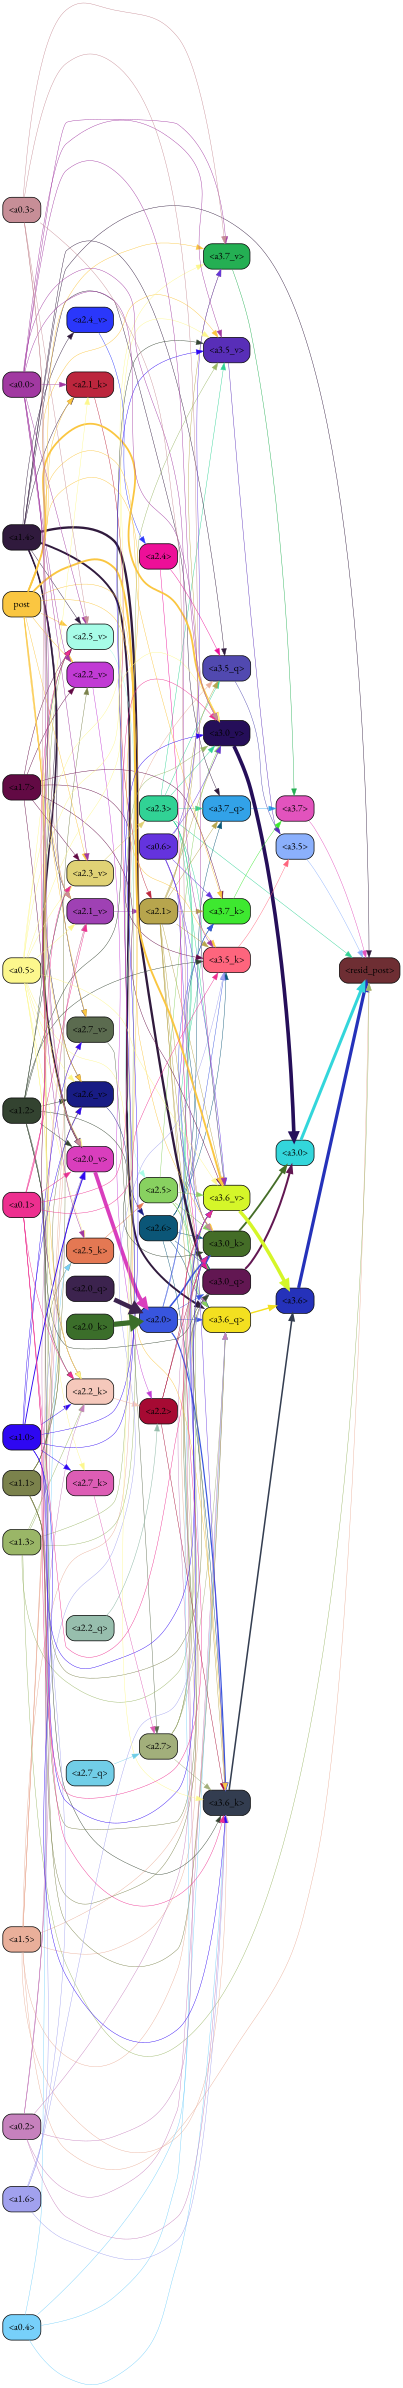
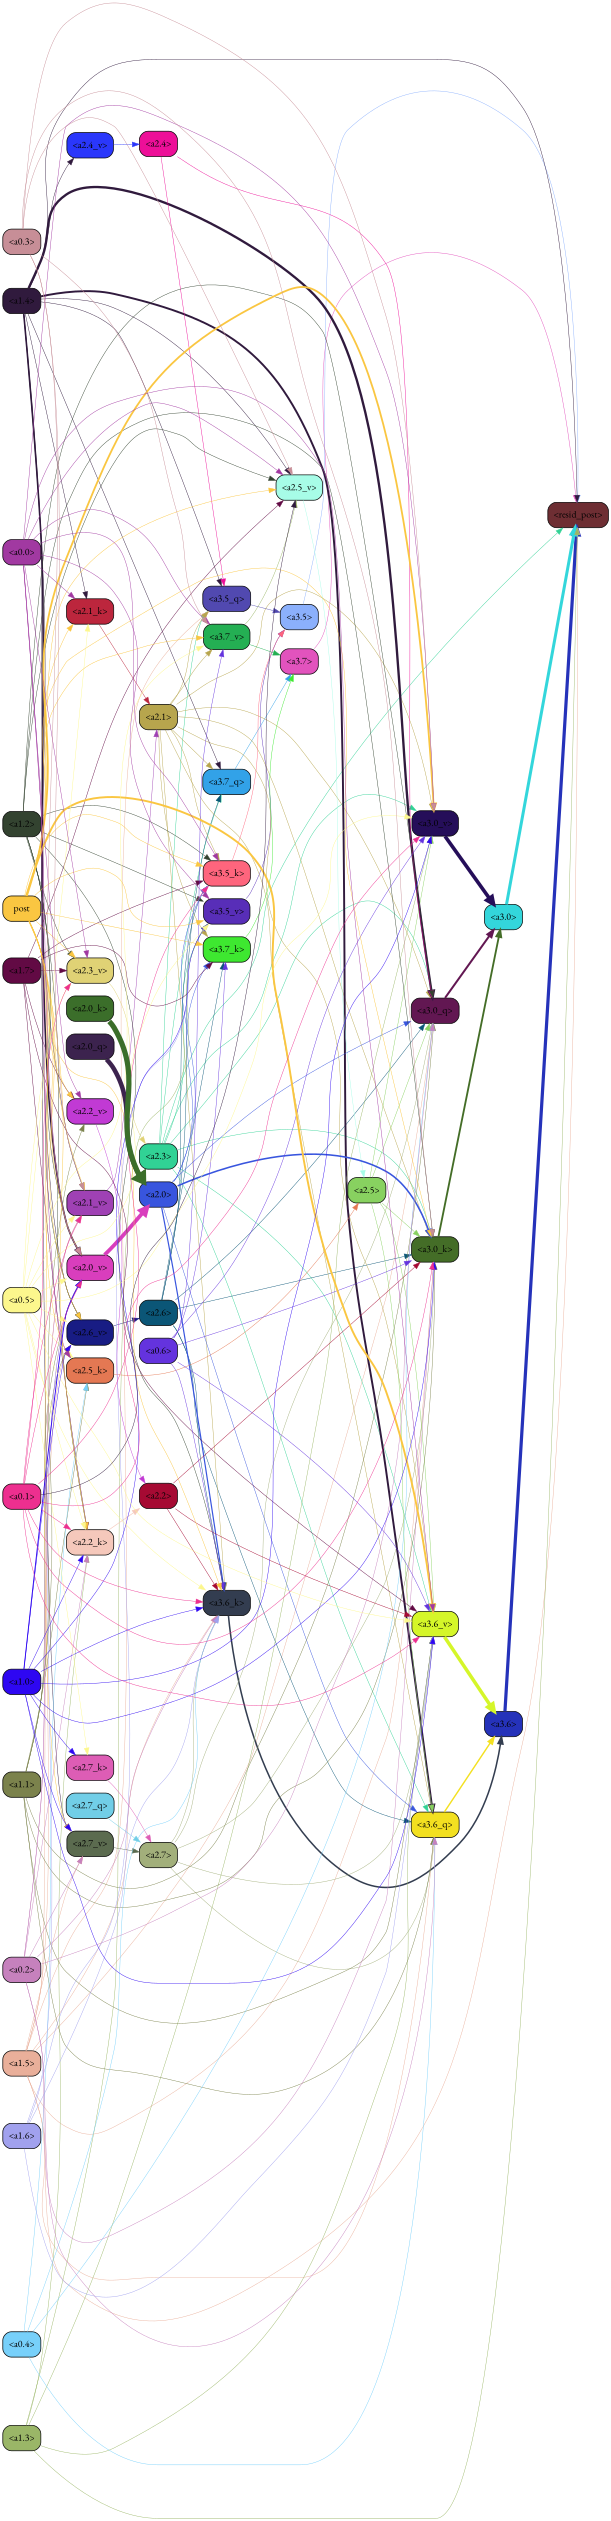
  strict digraph {
    fontname="EB Garamond"
    rankdir=LR
    splines=true
    node [color=black fontname="EB Garamond" shape=box style="filled, rounded"]
    edge [color="#fac641" fontname="EB Garamond" penwidth=0.6]
    "<a3.7>" [fillcolor="#e253bd"]
    "<resid_post>" [fillcolor="#6e2e33"]
    "<a3.6>" [fillcolor="#2532ba"]
    "<a3.5>" [fillcolor="#8bb0fc"]
    "<a3.0>" [fillcolor="#33d6db"]
    "<a2.3>" [fillcolor="#31d295"]
    "<a3.7_q>" [fillcolor="#32a2e8"]
    "<a3.6_q>" [fillcolor="#f3e020"]
    "<a3.5_q>" [fillcolor="#5149b0"]
    "<a3.0_q>" [fillcolor="#621752"]
    "<a3.0_k>" [fillcolor="#446d27"]
    "<a3.6_v>" [fillcolor="#d5f629"]
    "<a3.5_v>" [fillcolor="#582eb8"]
    "<a3.0_v>" [fillcolor="#250e59"]
    "<a1.5>" [fillcolor="#e9af9a"]
    "<a3.6_k>" [fillcolor="#333d50"]
    "<a2.7_v>" [fillcolor="#5b6b4f"]
    "<a2.6_v>" [fillcolor="#181c84"]
    "<a2.1_v>" [fillcolor="#9f41b4"]
    "<a2.7>" [fillcolor="#a2af7b"]
    "<a2.6>" [fillcolor="#0b5677"]
    "<a2.1>" [fillcolor="#b7a54d"]
    "<a3.7_k>" [fillcolor="#3ee830"]
    "<a3.5_k>" [fillcolor="#fe657d"]
    "<a3.7_v>" [fillcolor="#24af53"]
    "<a1.4>" [fillcolor="#301a3d"]
    "<a2.1_k>" [fillcolor="#bc263d"]
    "<a2.5_v>" [fillcolor="#a7fce7"]
    "<a2.4_v>" [fillcolor="#2a37fb"]
    "<a2.0_v>" [fillcolor="#d93ebd"]
    "<a2.5>" [fillcolor="#88d160"]
    "<a2.4>" [fillcolor="#ed0f98"]
    "<a2.0>" [fillcolor="#3855de"]
    "<a1.3>" [fillcolor="#9ab667"]
    "<a2.2_k>" [fillcolor="#f5c8bb"]
    "<a2.2>" [fillcolor="#a60a33"]
    "<a1.1>" [fillcolor="#7b824c"]
    "<a2.5_k>" [fillcolor="#e47853"]
    "<a2.2_v>" [fillcolor="#c13ad4"]
    "<a0.4>" [fillcolor="#77d0fa"]
    "<a0.2>" [fillcolor="#c681bd"]
    "<a1.2>" [fillcolor="#334330"]
    "<a2.3_v>" [fillcolor="#e0d275"]
    "<a1.7>" [fillcolor="#620a44"]
    "<a0.6>" [fillcolor="#6433de"]
    n46 [fillcolor="#fac641" label=post]
    "<a1.6>" [fillcolor="#a1a1ee"]
    "<a1.0>" [fillcolor="#2e07f2"]
    "<a2.7_k>" [fillcolor="#dd5db5"]
    "<a0.5>" [fillcolor="#fcf78d"]
    "<a0.1>" [fillcolor="#ed2f8f"]
    "<a0.0>" [fillcolor="#a139a1"]
    "<a0.3>" [fillcolor="#c78e97"]
    "<a2.7_q>" [fillcolor="#71cee7"]
-   "<a2.2_q>" [fillcolor="#97bead"]
    "<a2.0_q>" [fillcolor="#3c234e"]
    "<a2.0_k>" [fillcolor="#3b6e2a"]
    "<a3.7>" -> "<resid_post>" [color="#e253bd" penwidth=0.6239100098609924]
    "<a3.6>" -> "<resid_post>" [color="#2532ba" penwidth=4.569062113761902]
    "<a3.5>" -> "<resid_post>" [color="#8bb0fc"]
    "<a3.0>" -> "<resid_post>" [color="#33d6db" penwidth=4.283544182777405]
    "<a2.3>" -> "<resid_post>" [color="#31d295"]
    "<a2.3>" -> "<a3.7_q>" [color="#31d295"]
    "<a2.3>" -> "<a3.6_q>" [color="#31d295"]
    "<a2.3>" -> "<a3.5_q>" [color="#31d295"]
    "<a2.3>" -> "<a3.0_q>" [color="#31d295"]
    "<a2.3>" -> "<a3.0_k>" [color="#31d295"]
    "<a2.3>" -> "<a3.6_v>" [color="#31d295"]
    "<a2.3>" -> "<a3.5_v>" [color="#31d295"]
    "<a2.3>" -> "<a3.0_v>" [color="#31d295"]
    "<a3.7_q>" -> "<a3.7>" [color="#32a2e8"]
    "<a3.6_q>" -> "<a3.6>" [color="#f3e020" penwidth=2.0344843566417694]
    "<a3.5_q>" -> "<a3.5>" [color="#5149b0"]
    "<a3.0_q>" -> "<a3.0>" [color="#621752" penwidth=2.863015294075012]
    "<a3.0_k>" -> "<a3.0>" [color="#446d27" penwidth=2.6323853135108948]
    "<a3.6_v>" -> "<a3.6>" [color="#d5f629" penwidth=4.972373723983765]
    "<a3.5_v>" -> "<a3.5>" [color="#582eb8"]
    "<a3.0_v>" -> "<a3.0>" [color="#250e59" penwidth=5.1638524532318115]
    "<a1.5>" -> "<resid_post>" [color="#e9af9a"]
    "<a1.5>" -> "<a3.6_q>" [color="#e9af9a"]
    "<a1.5>" -> "<a3.5_q>" [color="#e9af9a"]
    "<a1.5>" -> "<a3.0_q>" [color="#e9af9a"]
    "<a1.5>" -> "<a3.0_k>" [color="#e9af9a"]
    "<a1.5>" -> "<a3.6_k>" [color="#e9af9a"]
    "<a1.5>" -> "<a2.7_v>" [color="#e9af9a"]
    "<a1.5>" -> "<a2.6_v>" [color="#e9af9a"]
    "<a1.5>" -> "<a2.1_v>" [color="#e9af9a"]
    "<a3.6_k>" -> "<a3.6>" [color="#333d50" penwidth=2.1770318150520325]
    "<a2.7_v>" -> "<a2.7>" [color="#5b6b4f"]
    "<a2.6_v>" -> "<a2.6>" [color="#181c84"]
    "<a2.1_v>" -> "<a2.1>" [color="#9f41b4"]
    "<a2.7>" -> "<a3.6_q>" [color="#a2af7b"]
    "<a2.7>" -> "<a3.0_q>" [color="#a2af7b"]
    "<a2.7>" -> "<a3.0_k>" [color="#a2af7b"]
    "<a2.7>" -> "<a3.6_v>" [color="#a2af7b"]
    "<a2.7>" -> "<a3.6_k>" [color="#a2af7b"]
    "<a2.6>" -> "<a3.7_q>" [color="#0b5677"]
    "<a2.6>" -> "<a3.6_q>" [color="#0b5677"]
    "<a2.6>" -> "<a3.0_q>" [color="#0b5677"]
    "<a2.6>" -> "<a3.0_k>" [color="#0b5677"]
    "<a2.6>" -> "<a3.6_k>" [color="#0b5677"]
    "<a2.6>" -> "<a3.7_k>" [color="#0b5677"]
    "<a2.6>" -> "<a3.5_k>" [color="#0b5677"]
    "<a2.1>" -> "<a3.7_q>" [color="#b7a54d"]
    "<a2.1>" -> "<a3.6_q>" [color="#b7a54d"]
    "<a2.1>" -> "<a3.5_q>" [color="#b7a54d"]
    "<a2.1>" -> "<a3.0_q>" [color="#b7a54d"]
    "<a2.1>" -> "<a3.0_k>" [color="#b7a54d"]
    "<a2.1>" -> "<a3.6_v>" [color="#b7a54d"]
    "<a2.1>" -> "<a3.0_v>" [color="#b7a54d"]
    "<a2.1>" -> "<a3.6_k>" [color="#b7a54d"]
    "<a2.1>" -> "<a3.7_k>" [color="#b7a54d"]
    "<a2.1>" -> "<a3.5_k>" [color="#b7a54d"]
    "<a2.1>" -> "<a3.7_v>" [color="#b7a54d"]
    "<a3.7_k>" -> "<a3.7>" [color="#3ee830"]
    "<a3.5_k>" -> "<a3.5>" [color="#fe657d"]
    "<a3.7_v>" -> "<a3.7>" [color="#24af53"]
    "<a1.4>" -> "<resid_post>" [color="#301a3d"]
    "<a1.4>" -> "<a3.7_q>" [color="#301a3d"]
    "<a1.4>" -> "<a3.6_q>" [color="#301a3d" penwidth=2.7536282539367676]
    "<a1.4>" -> "<a3.5_q>" [color="#301a3d"]
    "<a1.4>" -> "<a3.0_q>" [color="#301a3d" penwidth=3.3369133472442627]
    "<a1.4>" -> "<a2.7_v>" [color="#301a3d"]
    "<a1.4>" -> "<a2.6_v>" [color="#301a3d"]
    "<a1.4>" -> "<a2.1_v>" [color="#301a3d"]
    "<a1.4>" -> "<a2.1_k>" [color="#301a3d"]
    "<a1.4>" -> "<a2.5_v>" [color="#301a3d"]
    "<a1.4>" -> "<a2.4_v>" [color="#301a3d"]
    "<a1.4>" -> "<a2.0_v>" [color="#301a3d" penwidth=2.2818827629089355]
    "<a2.1_k>" -> "<a2.1>" [color="#bc263d"]
    "<a2.5_v>" -> "<a2.5>" [color="#a7fce7"]
    "<a2.4_v>" -> "<a2.4>" [color="#2a37fb"]
    "<a2.0_v>" -> "<a2.0>" [color="#d93ebd" penwidth=5.395828627049923]
    "<a2.5>" -> "<a3.6_q>" [color="#88d160"]
    "<a2.5>" -> "<a3.0_q>" [color="#88d160"]
    "<a2.5>" -> "<a3.0_k>" [color="#88d160"]
    "<a2.5>" -> "<a3.6_v>" [color="#88d160"]
    "<a2.5>" -> "<a3.0_v>" [color="#88d160"]
    "<a2.4>" -> "<a3.5_q>" [color="#ed0f98"]
    "<a2.4>" -> "<a3.0_q>" [color="#ed0f98"]
    "<a2.0>" -> "<a3.6_q>" [color="#3855de"]
    "<a2.0>" -> "<a3.0_q>" [color="#3855de"]
    "<a2.0>" -> "<a3.0_k>" [color="#3855de" penwidth=2.239806979894638]
    "<a2.0>" -> "<a3.6_k>" [color="#3855de" penwidth=1.7047871947288513]
    "<a2.0>" -> "<a3.7_k>" [color="#3855de"]
    "<a2.0>" -> "<a3.5_k>" [color="#3855de"]
    "<a1.3>" -> "<resid_post>" [color="#9ab667"]
    "<a1.3>" -> "<a3.6_v>" [color="#9ab667"]
    "<a1.3>" -> "<a3.5_v>" [color="#9ab667"]
    "<a1.3>" -> "<a3.0_v>" [color="#9ab667"]
-   "<a1.3>" -> "<a2.5_v>" [color="#9ab667"]
+   "<a3.7_v>" -> "<a2.5_v>" [color="#9ab667"]
    "<a1.3>" -> "<a2.2_k>" [color="#9ab667"]
    "<a2.2_k>" -> "<a2.2>" [color="#f5c8bb" penwidth=0.8810110092163086]
    "<a2.2>" -> "<a3.0_k>" [color="#a60a33"]
    "<a2.2>" -> "<a3.6_v>" [color="#a60a33"]
    "<a2.2>" -> "<a3.6_k>" [color="#a60a33"]
    "<a1.1>" -> "<a3.6_q>" [color="#7b824c"]
    "<a1.1>" -> "<a3.0_q>" [color="#7b824c"]
    "<a1.1>" -> "<a3.0_k>" [color="#7b824c"]
    "<a1.1>" -> "<a3.6_v>" [color="#7b824c"]
    "<a1.1>" -> "<a2.6_v>" [color="#7b824c"]
    "<a1.1>" -> "<a2.0_v>" [color="#7b824c"]
    "<a1.1>" -> "<a2.5_k>" [color="#7b824c"]
    "<a1.1>" -> "<a2.2_v>" [color="#7b824c"]
    "<a2.5_k>" -> "<a2.5>" [color="#e47853"]
    "<a2.2_v>" -> "<a2.2>" [color="#c13ad4"]
    "<a0.4>" -> "<a3.6_q>" [color="#77d0fa"]
    "<a0.4>" -> "<a3.0_q>" [color="#77d0fa"]
    "<a0.4>" -> "<a3.6_k>" [color="#77d0fa"]
    "<a0.4>" -> "<a2.5_k>" [color="#77d0fa"]
    "<a0.2>" -> "<a3.6_q>" [color="#c681bd"]
    "<a0.2>" -> "<a3.0_q>" [color="#c681bd"]
    "<a0.2>" -> "<a3.0_k>" [color="#c681bd"]
    "<a0.2>" -> "<a3.6_k>" [color="#c681bd"]
+   "<a0.2>" -> "<a2.7_v>" [color="#c681bd"]
    "<a0.2>" -> "<a2.1_v>" [color="#c681bd"]
    "<a0.2>" -> "<a2.0_v>" [color="#c681bd"]
    "<a0.2>" -> "<a2.2_k>" [color="#c681bd"]
    "<a1.2>" -> "<a3.0_q>" [color="#334330"]
    "<a1.2>" -> "<a3.0_k>" [color="#334330"]
    "<a1.2>" -> "<a3.5_v>" [color="#334330"]
    "<a1.2>" -> "<a3.6_k>" [color="#334330"]
    "<a1.2>" -> "<a2.6_v>" [color="#334330"]
    "<a1.2>" -> "<a3.5_k>" [color="#334330"]
    "<a1.2>" -> "<a2.5_v>" [color="#334330"]
    "<a1.2>" -> "<a2.0_v>" [color="#334330"]
    "<a1.2>" -> "<a2.2_k>" [color="#334330"]
    "<a1.2>" -> "<a2.3_v>" [color="#334330"]
    "<a2.3_v>" -> "<a2.3>" [color="#e0d275"]
    "<a1.7>" -> "<a3.6_v>" [color="#620a44"]
    "<a1.7>" -> "<a3.7_k>" [color="#620a44"]
    "<a1.7>" -> "<a3.5_k>" [color="#620a44"]
    "<a1.7>" -> "<a2.5_v>" [color="#620a44"]
    "<a1.7>" -> "<a2.2_k>" [color="#620a44"]
    "<a1.7>" -> "<a2.2_v>" [color="#620a44"]
    "<a1.7>" -> "<a2.3_v>" [color="#620a44"]
    "<a0.6>" -> "<a3.0_k>" [color="#6433de"]
    "<a0.6>" -> "<a3.6_v>" [color="#6433de"]
    "<a0.6>" -> "<a3.0_v>" [color="#6433de"]
    "<a0.6>" -> "<a3.6_k>" [color="#6433de"]
    "<a0.6>" -> "<a3.7_k>" [color="#6433de"]
    "<a0.6>" -> "<a3.7_v>" [color="#6433de"]
    n46 -> "<a3.0_k>"
    n46 -> "<a3.6_v>" [penwidth=2.7369276881217957]
    n46 -> "<a3.5_v>"
    n46 -> "<a3.0_v>" [penwidth=2.5778204202651978]
    n46 -> "<a3.6_k>"
    n46 -> "<a2.7_v>"
    n46 -> "<a2.6_v>"
    n46 -> "<a2.1_v>"
    n46 -> "<a3.7_k>"
    n46 -> "<a3.5_k>"
    n46 -> "<a3.7_v>"
    n46 -> "<a2.1_k>"
    n46 -> "<a2.5_v>"
    n46 -> "<a2.0_v>"
    n46 -> "<a2.2_k>" [penwidth=0.6363201141357422]
+   n46 -> "<a2.5_k>"
    n46 -> "<a2.2_v>" [penwidth=0.6175012588500977]
    n46 -> "<a2.3_v>"
    "<a1.6>" -> "<a3.6_v>" [color="#a1a1ee"]
    "<a1.6>" -> "<a3.6_k>" [color="#a1a1ee"]
    "<a1.6>" -> "<a3.5_k>" [color="#a1a1ee"]
    "<a1.6>" -> "<a2.0_v>" [color="#a1a1ee"]
    "<a1.0>" -> "<a3.0_k>" [color="#2e07f2"]
    "<a1.0>" -> "<a3.6_v>" [color="#2e07f2"]
    "<a1.0>" -> "<a3.5_v>" [color="#2e07f2"]
    "<a1.0>" -> "<a3.0_v>" [color="#2e07f2"]
    "<a1.0>" -> "<a3.6_k>" [color="#2e07f2"]
    "<a1.0>" -> "<a2.7_v>" [color="#2e07f2"]
    "<a1.0>" -> "<a2.6_v>" [color="#2e07f2"]
    "<a1.0>" -> "<a2.0_v>" [color="#2e07f2" penwidth=1.2978954315185547]
    "<a1.0>" -> "<a2.2_k>" [color="#2e07f2"]
    "<a1.0>" -> "<a2.7_k>" [color="#2e07f2"]
    "<a2.7_k>" -> "<a2.7>" [color="#dd5db5"]
    "<a0.5>" -> "<a3.6_v>" [color="#fcf78d"]
    "<a0.5>" -> "<a3.5_v>" [color="#fcf78d"]
    "<a0.5>" -> "<a3.0_v>" [color="#fcf78d"]
    "<a0.5>" -> "<a3.6_k>" [color="#fcf78d"]
    "<a0.5>" -> "<a2.6_v>" [color="#fcf78d"]
    "<a0.5>" -> "<a2.1_v>" [color="#fcf78d"]
    "<a0.5>" -> "<a3.7_v>" [color="#fcf78d"]
    "<a0.5>" -> "<a2.1_k>" [color="#fcf78d"]
    "<a0.5>" -> "<a2.0_v>" [color="#fcf78d"]
    "<a0.5>" -> "<a2.2_k>" [color="#fcf78d"]
    "<a0.5>" -> "<a2.5_k>" [color="#fcf78d"]
    "<a0.5>" -> "<a2.3_v>" [color="#fcf78d"]
    "<a0.5>" -> "<a2.7_k>" [color="#fcf78d"]
    "<a0.1>" -> "<a3.0_k>" [color="#ed2f8f"]
    "<a0.1>" -> "<a3.6_v>" [color="#ed2f8f"]
    "<a0.1>" -> "<a3.0_v>" [color="#ed2f8f"]
    "<a0.1>" -> "<a3.6_k>" [color="#ed2f8f"]
    "<a0.1>" -> "<a2.1_v>" [color="#ed2f8f"]
    "<a0.1>" -> "<a3.5_k>" [color="#ed2f8f"]
-   "<a0.1>" -> "<a2.5_v>" [color="#ed2f8f"]
+   "<a0.1>" -> "<a2.5_v>" [color="#301a3d"]
    "<a0.1>" -> "<a2.0_v>" [color="#ed2f8f"]
    "<a0.1>" -> "<a2.2_k>" [color="#ed2f8f"]
    "<a0.1>" -> "<a2.3_v>" [color="#ed2f8f"]
    "<a0.0>" -> "<a3.6_v>" [color="#a139a1"]
    "<a0.0>" -> "<a3.5_v>" [color="#a139a1"]
    "<a0.0>" -> "<a3.0_v>" [color="#a139a1"]
    "<a0.0>" -> "<a3.5_k>" [color="#a139a1"]
    "<a0.0>" -> "<a3.7_v>" [color="#a139a1"]
    "<a0.0>" -> "<a2.1_k>" [color="#a139a1"]
    "<a0.0>" -> "<a2.5_v>" [color="#a139a1"]
    "<a0.0>" -> "<a2.0_v>" [color="#a139a1"]
    "<a0.0>" -> "<a2.5_k>" [color="#a139a1"]
    "<a0.0>" -> "<a2.2_v>" [color="#a139a1"]
    "<a0.0>" -> "<a2.3_v>" [color="#a139a1"]
    "<a0.3>" -> "<a3.0_k>" [color="#c78e97"]
    "<a0.3>" -> "<a3.0_v>" [color="#c78e97"]
    "<a0.3>" -> "<a2.1_v>" [color="#c78e97"]
    "<a0.3>" -> "<a3.7_v>" [color="#c78e97"]
    "<a0.3>" -> "<a2.5_v>" [color="#c78e97"]
    "<a0.3>" -> "<a2.0_v>" [color="#c78e97"]
    "<a2.7_q>" -> "<a2.7>" [color="#71cee7"]
-   "<a2.2_q>" -> "<a2.2>" [color="#97bead" penwidth=0.7441773414611816]
    "<a2.0_q>" -> "<a2.0>" [color="#3c234e" penwidth=6.422367453575134]
    "<a2.0_k>" -> "<a2.0>" [color="#3b6e2a" penwidth=7.398894429206848]
  }
